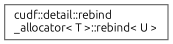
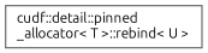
  digraph {
    rankdir=LR
    fontname=Ubuntu
-   n1 [color=grey40 fillcolor=white fontname=Ubuntu fontsize=10 height=0.2 label="cudf::detail::rebind\l_allocator\< T \>::rebind\< U \>" shape=box style=filled width=0.4]
+   n1 [color=grey40 fillcolor=white fontname=Ubuntu fontsize=10 height=0.2 label="cudf::detail::pinned\l_allocator\< T \>::rebind\< U \>" shape=box style=filled width=0.4]
  }
